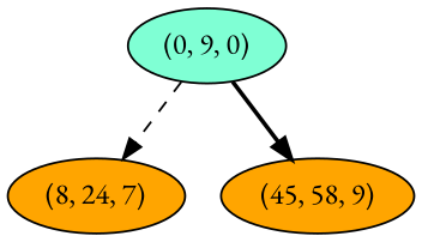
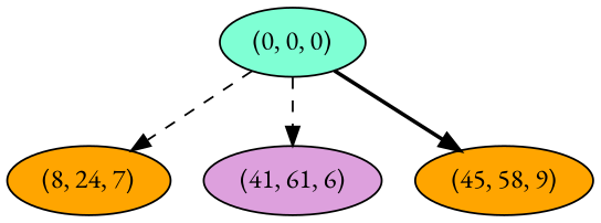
  digraph {
    fontname="EB Garamond"
    node [fillcolor=orange fontname="EB Garamond" style=filled]
    edge [fontname="EB Garamond" style=dashed]
-   "(0, 0, 0)" [fillcolor=aquamarine label="(0, 9, 0)"]
+   "(0, 0, 0)" [fillcolor=aquamarine]
    "(8, 24, 7)"
+   "(41, 61, 6)" [fillcolor=plum]
    "(45, 58, 9)"
    "(0, 0, 0)" -> "(8, 24, 7)"
+   "(0, 0, 0)" -> "(41, 61, 6)"
    "(0, 0, 0)" -> "(45, 58, 9)" [style=bold]
  }
